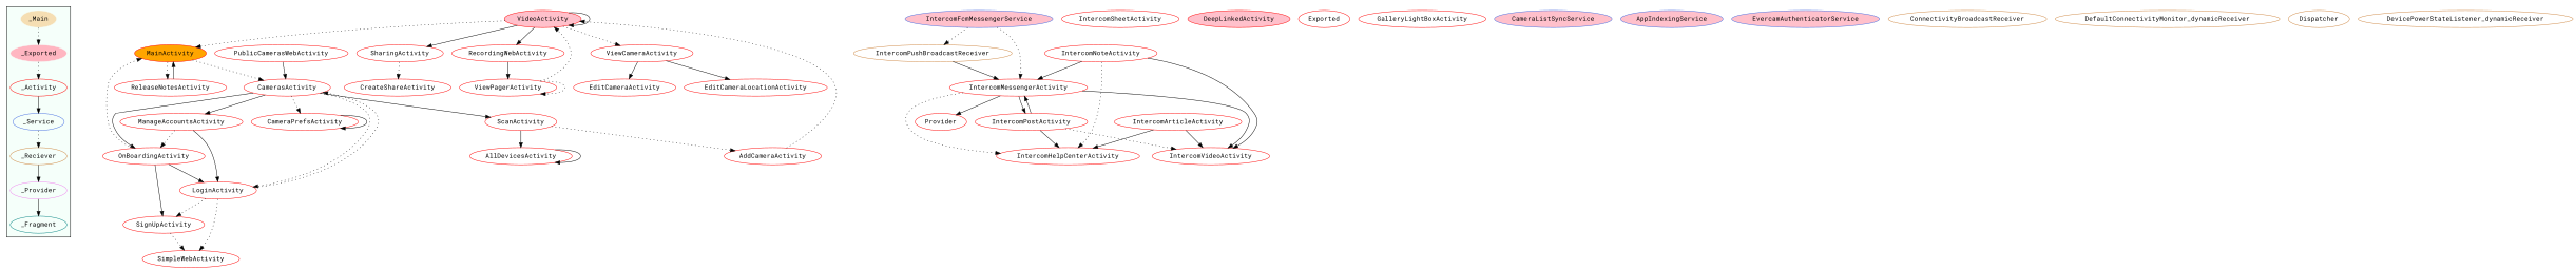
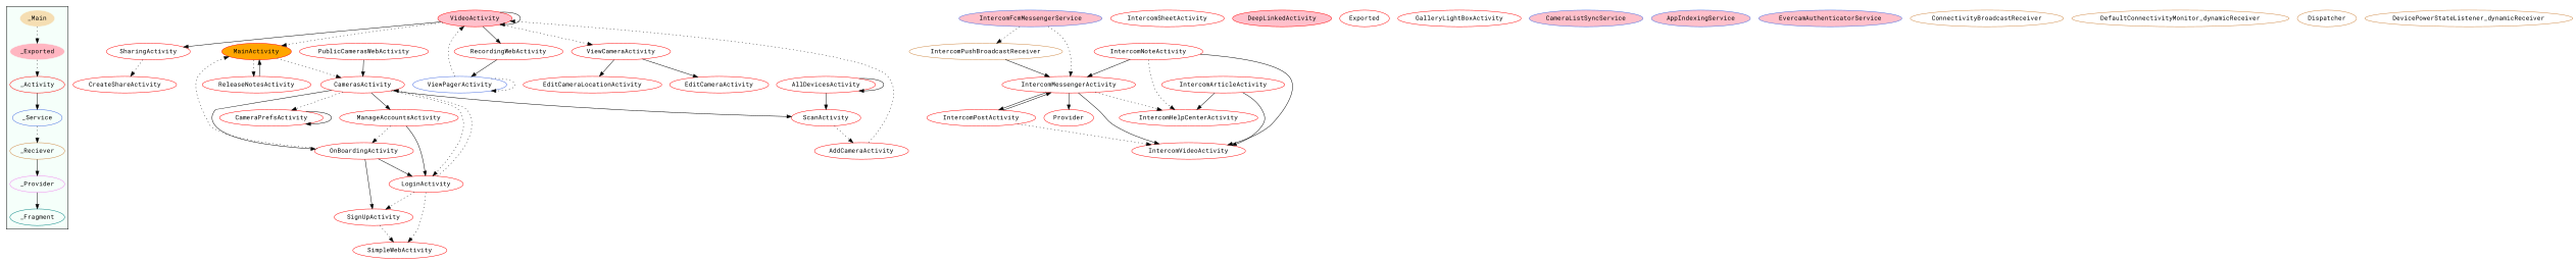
  digraph {
    fontname="Roboto Mono"
    node [color=red fontname="Roboto Mono"]
    edge [fontname="Roboto Mono" style=solid]
    _Activity
    _Service [color=royalblue]
    _Reciever [color=peru]
    _Provider [color=violet]
    _Fragment [color=teal]
    _Main [color=mintcream fillcolor=wheat style=filled]
    _Exported [color=mintcream fillcolor=lightpink style=filled]
    SharingActivity
    CreateShareActivity
    CamerasActivity
    ScanActivity
    ManageAccountsActivity
    OnBoardingActivity
    CameraPrefsActivity
    LoginActivity
    PublicCamerasWebActivity
    AddCameraActivity
    AllDevicesActivity
    MainActivity [fillcolor=orange style=filled]
    SignUpActivity
    SimpleWebActivity
    VideoActivity [fillcolor=pink style=filled]
    RecordingWebActivity
    ViewCameraActivity
    ReleaseNotesActivity
-   ViewPagerActivity
+   ViewPagerActivity [color=royalblue]
    EditCameraLocationActivity
    EditCameraActivity
    n29 [label=Provider]
    IntercomSheetActivity
    IntercomPostActivity
    IntercomHelpCenterActivity
    IntercomMessengerActivity
    IntercomVideoActivity
    DeepLinkedActivity [fillcolor=pink style=filled]
    IntercomNoteActivity
    IntercomArticleActivity
    n38 [label=Exported]
    GalleryLightBoxActivity
    CameraListSyncService [color=royalblue fillcolor=pink style=filled]
    AppIndexingService [color=royalblue fillcolor=pink style=filled]
    IntercomFcmMessengerService [color=royalblue fillcolor=pink style=filled]
    IntercomPushBroadcastReceiver [color=peru]
    EvercamAuthenticatorService [color=royalblue fillcolor=pink style=filled]
    ConnectivityBroadcastReceiver [color=peru]
    DefaultConnectivityMonitor_dynamicReceiver [color=peru]
    Dispatcher [color=peru]
    DevicePowerStateListener_dynamicReceiver [color=peru]
    subgraph cluster_1 {
      bgcolor=mintcream
      _Activity
      _Service
      _Reciever
      _Provider
      _Fragment
      _Main
      _Exported
    }
    _Activity -> _Service
    _Service -> _Reciever [style=dotted]
    _Reciever -> _Provider
    _Provider -> _Fragment
    _Main -> _Exported [style=dotted]
    _Exported -> _Activity [style=dotted]
    SharingActivity -> CreateShareActivity [style=dotted]
    CamerasActivity -> ScanActivity
    CamerasActivity -> ManageAccountsActivity
    CamerasActivity -> OnBoardingActivity
    CamerasActivity -> CameraPrefsActivity [style=dotted]
    CamerasActivity -> LoginActivity [style=dotted]
    ScanActivity -> AddCameraActivity [style=dotted]
-   ScanActivity -> AllDevicesActivity
+   AllDevicesActivity -> ScanActivity
    ManageAccountsActivity -> OnBoardingActivity [style=dotted]
    ManageAccountsActivity -> LoginActivity
    OnBoardingActivity -> LoginActivity
    OnBoardingActivity -> MainActivity [style=dotted]
    OnBoardingActivity -> SignUpActivity
    CameraPrefsActivity -> CameraPrefsActivity
    LoginActivity -> CamerasActivity [style=dotted]
    LoginActivity -> SignUpActivity [style=dotted]
    LoginActivity -> SimpleWebActivity [style=dotted]
    PublicCamerasWebActivity -> CamerasActivity
    AddCameraActivity -> VideoActivity [style=dotted]
    AllDevicesActivity -> AllDevicesActivity
    MainActivity -> CamerasActivity [style=dotted]
    MainActivity -> ReleaseNotesActivity [style=dotted]
    SignUpActivity -> SimpleWebActivity [style=dotted]
    VideoActivity -> SharingActivity
    VideoActivity -> MainActivity [style=dotted]
    VideoActivity -> VideoActivity
    VideoActivity -> RecordingWebActivity
    VideoActivity -> ViewCameraActivity [style=dotted]
    RecordingWebActivity -> ViewPagerActivity
    ViewCameraActivity -> EditCameraLocationActivity
    ViewCameraActivity -> EditCameraActivity
    ReleaseNotesActivity -> MainActivity
    ViewPagerActivity -> VideoActivity [style=dotted]
    ViewPagerActivity -> ViewPagerActivity [style=dotted]
-   IntercomPostActivity -> IntercomHelpCenterActivity
    IntercomPostActivity -> IntercomMessengerActivity
    IntercomPostActivity -> IntercomVideoActivity [style=dotted]
    IntercomMessengerActivity -> n29
    IntercomMessengerActivity -> IntercomPostActivity
    IntercomMessengerActivity -> IntercomHelpCenterActivity [style=dotted]
    IntercomMessengerActivity -> IntercomVideoActivity
    IntercomNoteActivity -> IntercomHelpCenterActivity [style=dotted]
    IntercomNoteActivity -> IntercomMessengerActivity
    IntercomNoteActivity -> IntercomVideoActivity
    IntercomArticleActivity -> IntercomHelpCenterActivity
    IntercomArticleActivity -> IntercomVideoActivity
    IntercomFcmMessengerService -> IntercomMessengerActivity [style=dotted]
    IntercomFcmMessengerService -> IntercomPushBroadcastReceiver [style=dotted]
    IntercomPushBroadcastReceiver -> IntercomMessengerActivity
  }
